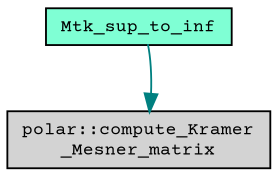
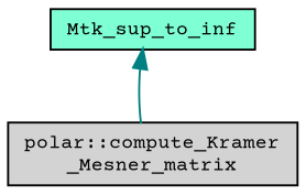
  digraph {
    rankdir=TB
    fontname="Courier Prime"
    node [color=black fontname="Courier Prime" fontsize=10 shape=record style=filled]
    n1 [fillcolor=aquamarine fontcolor=black height=0.2 label=Mtk_sup_to_inf width=0.4]
    n2 [fillcolor=lightgrey height=0.2 label="polar::compute_Kramer\l_Mesner_matrix" width=0.4]
-   n2 -> n1 [color=teal dir=back fontname="Courier Prime" fontsize=10 labelfontname=Helvetica labelfontsize=10 style=solid]
+   n1 -> n2 [color=teal dir=back fontname="Courier Prime" fontsize=10 labelfontname=Helvetica labelfontsize=10 style=solid]
  }
